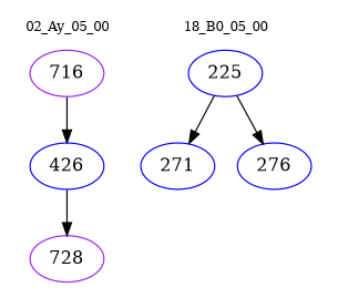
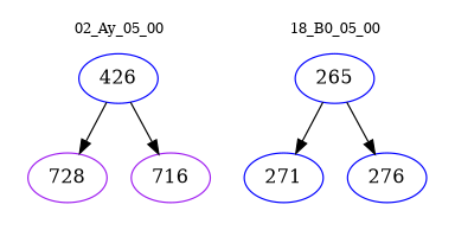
  digraph {
    node [color=blue]
    edge [color=black]
    n1 [label=426]
    n2 [color=purple label=728]
    n3 [color=purple label=716]
-   n4 [label=225]
+   n4 [label=265]
    n5 [label=271]
    n6 [label=276]
    subgraph cluster_1 {
      color=white
      fontsize=10
      label="02_Ay_05_00"
      n1
      n2
      n3
    }
    subgraph cluster_2 {
      color=white
      fontsize=10
      label="18_B0_05_00"
      n4
      n5
      n6
    }
    n1 -> n2
-   n3 -> n1
+   n1 -> n3
    n4 -> n5
    n4 -> n6
  }
